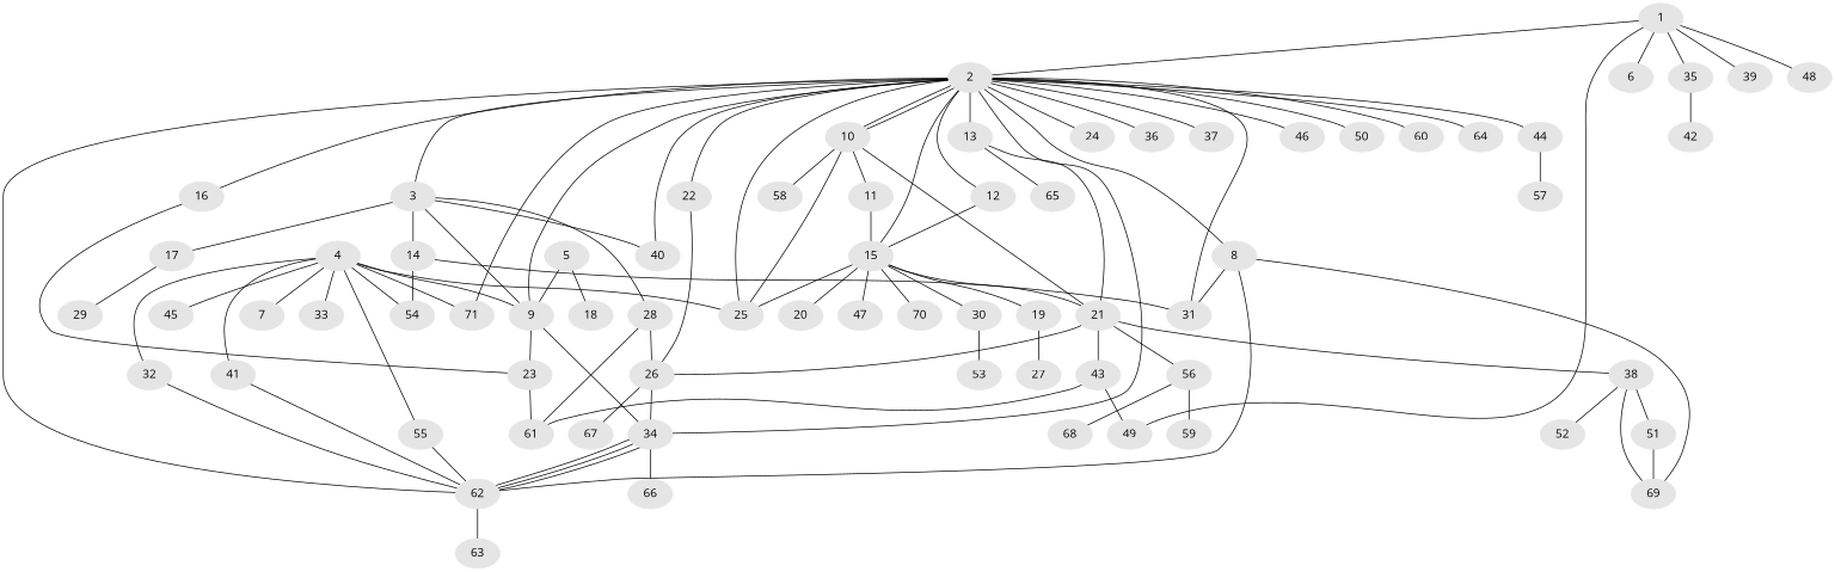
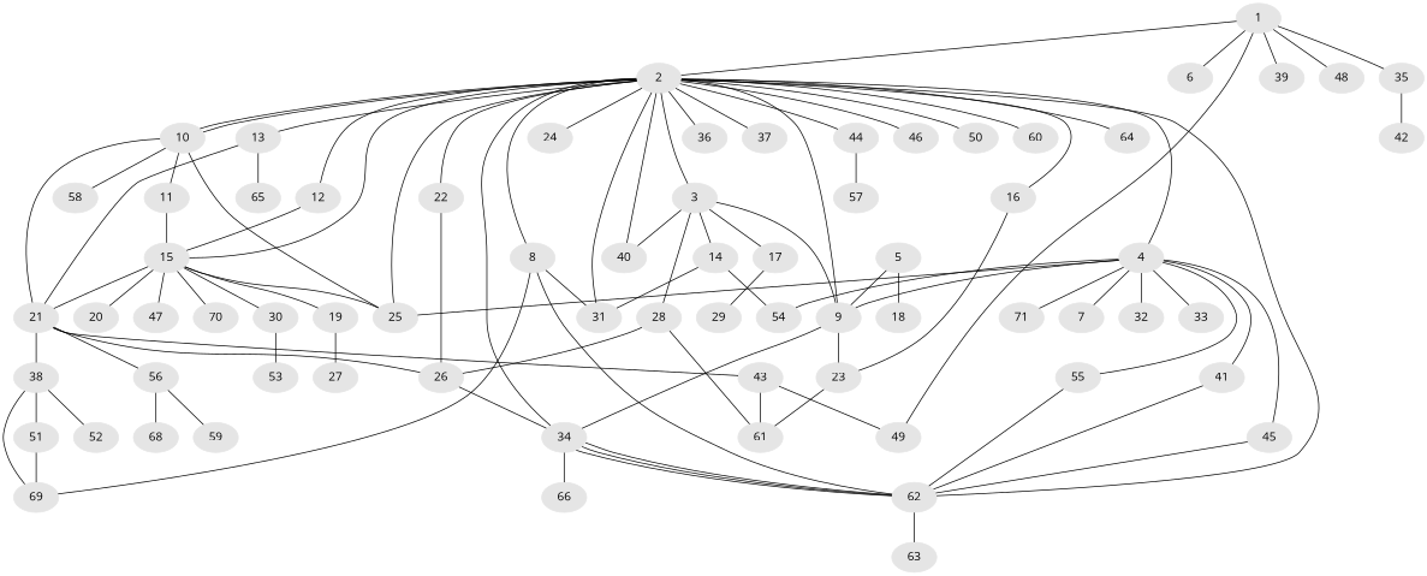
  graph {
    fontname="Open Sans"
    node [color=gray90 fontname="Open Sans" style=filled]
    edge [fontname="Open Sans"]
    1
    2
    6
    35
    39
    48
    49
    3
    4
    8
    9
    10
    12
    13
    15
    16
    22
    24
    25
    31
    34
    36
    37
    40
    44
    46
    50
    60
    62
    64
    42
    14
    17
    28
    7
    32
    33
    41
    45
    54
    55
    71
    69
    23
    11
    21
    58
    65
    19
    20
    30
    47
    70
    26
    66
    57
    63
    5
    18
    29
    61
    38
    43
    56
    27
    53
-   67
    51
    52
    59
    68
    1 -- 2
    1 -- 6
    1 -- 35
    1 -- 39
    1 -- 48
    1 -- 49
    2 -- 3
-   2 -- 71
+   2 -- 4
    2 -- 8
    2 -- 9
    2 -- 10
    2 -- 10
    2 -- 12
    2 -- 13
    2 -- 15
    2 -- 16
    2 -- 22
    2 -- 24
    2 -- 25
    2 -- 31
    2 -- 34
    2 -- 36
    2 -- 37
    2 -- 40
    2 -- 44
    2 -- 46
    2 -- 50
    2 -- 60
    2 -- 62
    2 -- 64
    35 -- 42
    3 -- 9
    3 -- 40
    3 -- 14
    3 -- 17
    3 -- 28
    4 -- 9
    4 -- 25
    4 -- 7
    4 -- 32
    4 -- 33
    4 -- 41
    4 -- 45
    4 -- 54
    4 -- 55
    4 -- 71
    8 -- 31
    8 -- 62
    8 -- 69
    9 -- 34
    9 -- 23
    10 -- 25
    10 -- 11
    10 -- 21
    10 -- 58
    12 -- 15
    13 -- 21
    13 -- 65
    15 -- 25
    15 -- 21
    15 -- 19
    15 -- 20
    15 -- 30
    15 -- 47
    15 -- 70
    16 -- 23
    22 -- 26
    34 -- 62
    34 -- 62
    34 -- 62
    34 -- 66
    44 -- 57
    62 -- 63
    14 -- 31
    14 -- 54
    17 -- 29
    28 -- 26
    28 -- 61
    41 -- 62
-   32 -- 62
+   45 -- 62
    55 -- 62
    23 -- 61
    11 -- 15
    21 -- 26
    21 -- 38
    21 -- 43
    21 -- 56
    19 -- 27
    30 -- 53
    26 -- 34
-   26 -- 67
    5 -- 9
    5 -- 18
    38 -- 69
    38 -- 51
    38 -- 52
    43 -- 49
    43 -- 61
    56 -- 59
    56 -- 68
    51 -- 69
  }
